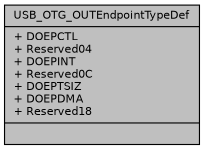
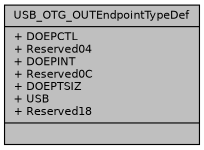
  digraph {
-   n1 [color=black fillcolor=grey75 fontcolor=black fontname=Helvetica fontsize=10 height=0.2 label="{USB_OTG_OUTEndpointTypeDef\n|+ DOEPCTL\l+ Reserved04\l+ DOEPINT\l+ Reserved0C\l+ DOEPTSIZ\l+ DOEPDMA\l+ Reserved18\l|}" shape=record style=filled width=0.4]
+   n1 [color=black fillcolor=grey75 fontcolor=black fontname=Helvetica fontsize=10 height=0.2 label="{USB_OTG_OUTEndpointTypeDef\n|+ DOEPCTL\l+ Reserved04\l+ DOEPINT\l+ Reserved0C\l+ DOEPTSIZ\l+ USB\l+ Reserved18\l|}" shape=record style=filled width=0.4]
  }
